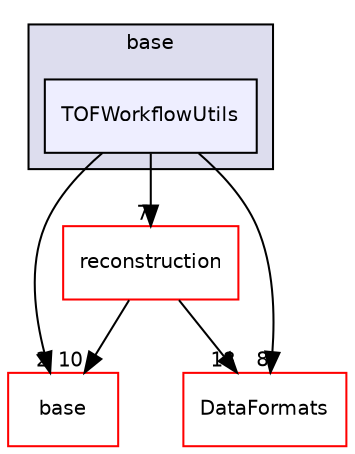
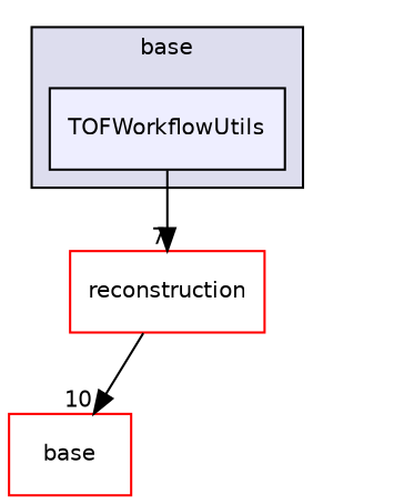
  digraph {
    compound=true
    node [fontname=Helvetica fontsize=10 shape=box color=red]
    edge [labeldistance=1.5 labelfontname=Helvetica labelfontsize=10]
    n1 [fillcolor="#eeeeff" label=TOFWorkflowUtils pencolor=black style=filled color=""]
    n2 [label=base]
    n3 [label=reconstruction]
-   n4 [label=DataFormats]
    subgraph cluster_1 {
      bgcolor="#ddddee"
      fontname=Helvetica
      fontsize=10
      label=base
      pencolor=black
      n1
    }
-   n1 -> n2 [headlabel=2]
    n1 -> n3 [headlabel=7]
-   n1 -> n4 [headlabel=8]
    n3 -> n2 [headlabel=10]
-   n3 -> n4 [headlabel=18]
  }
